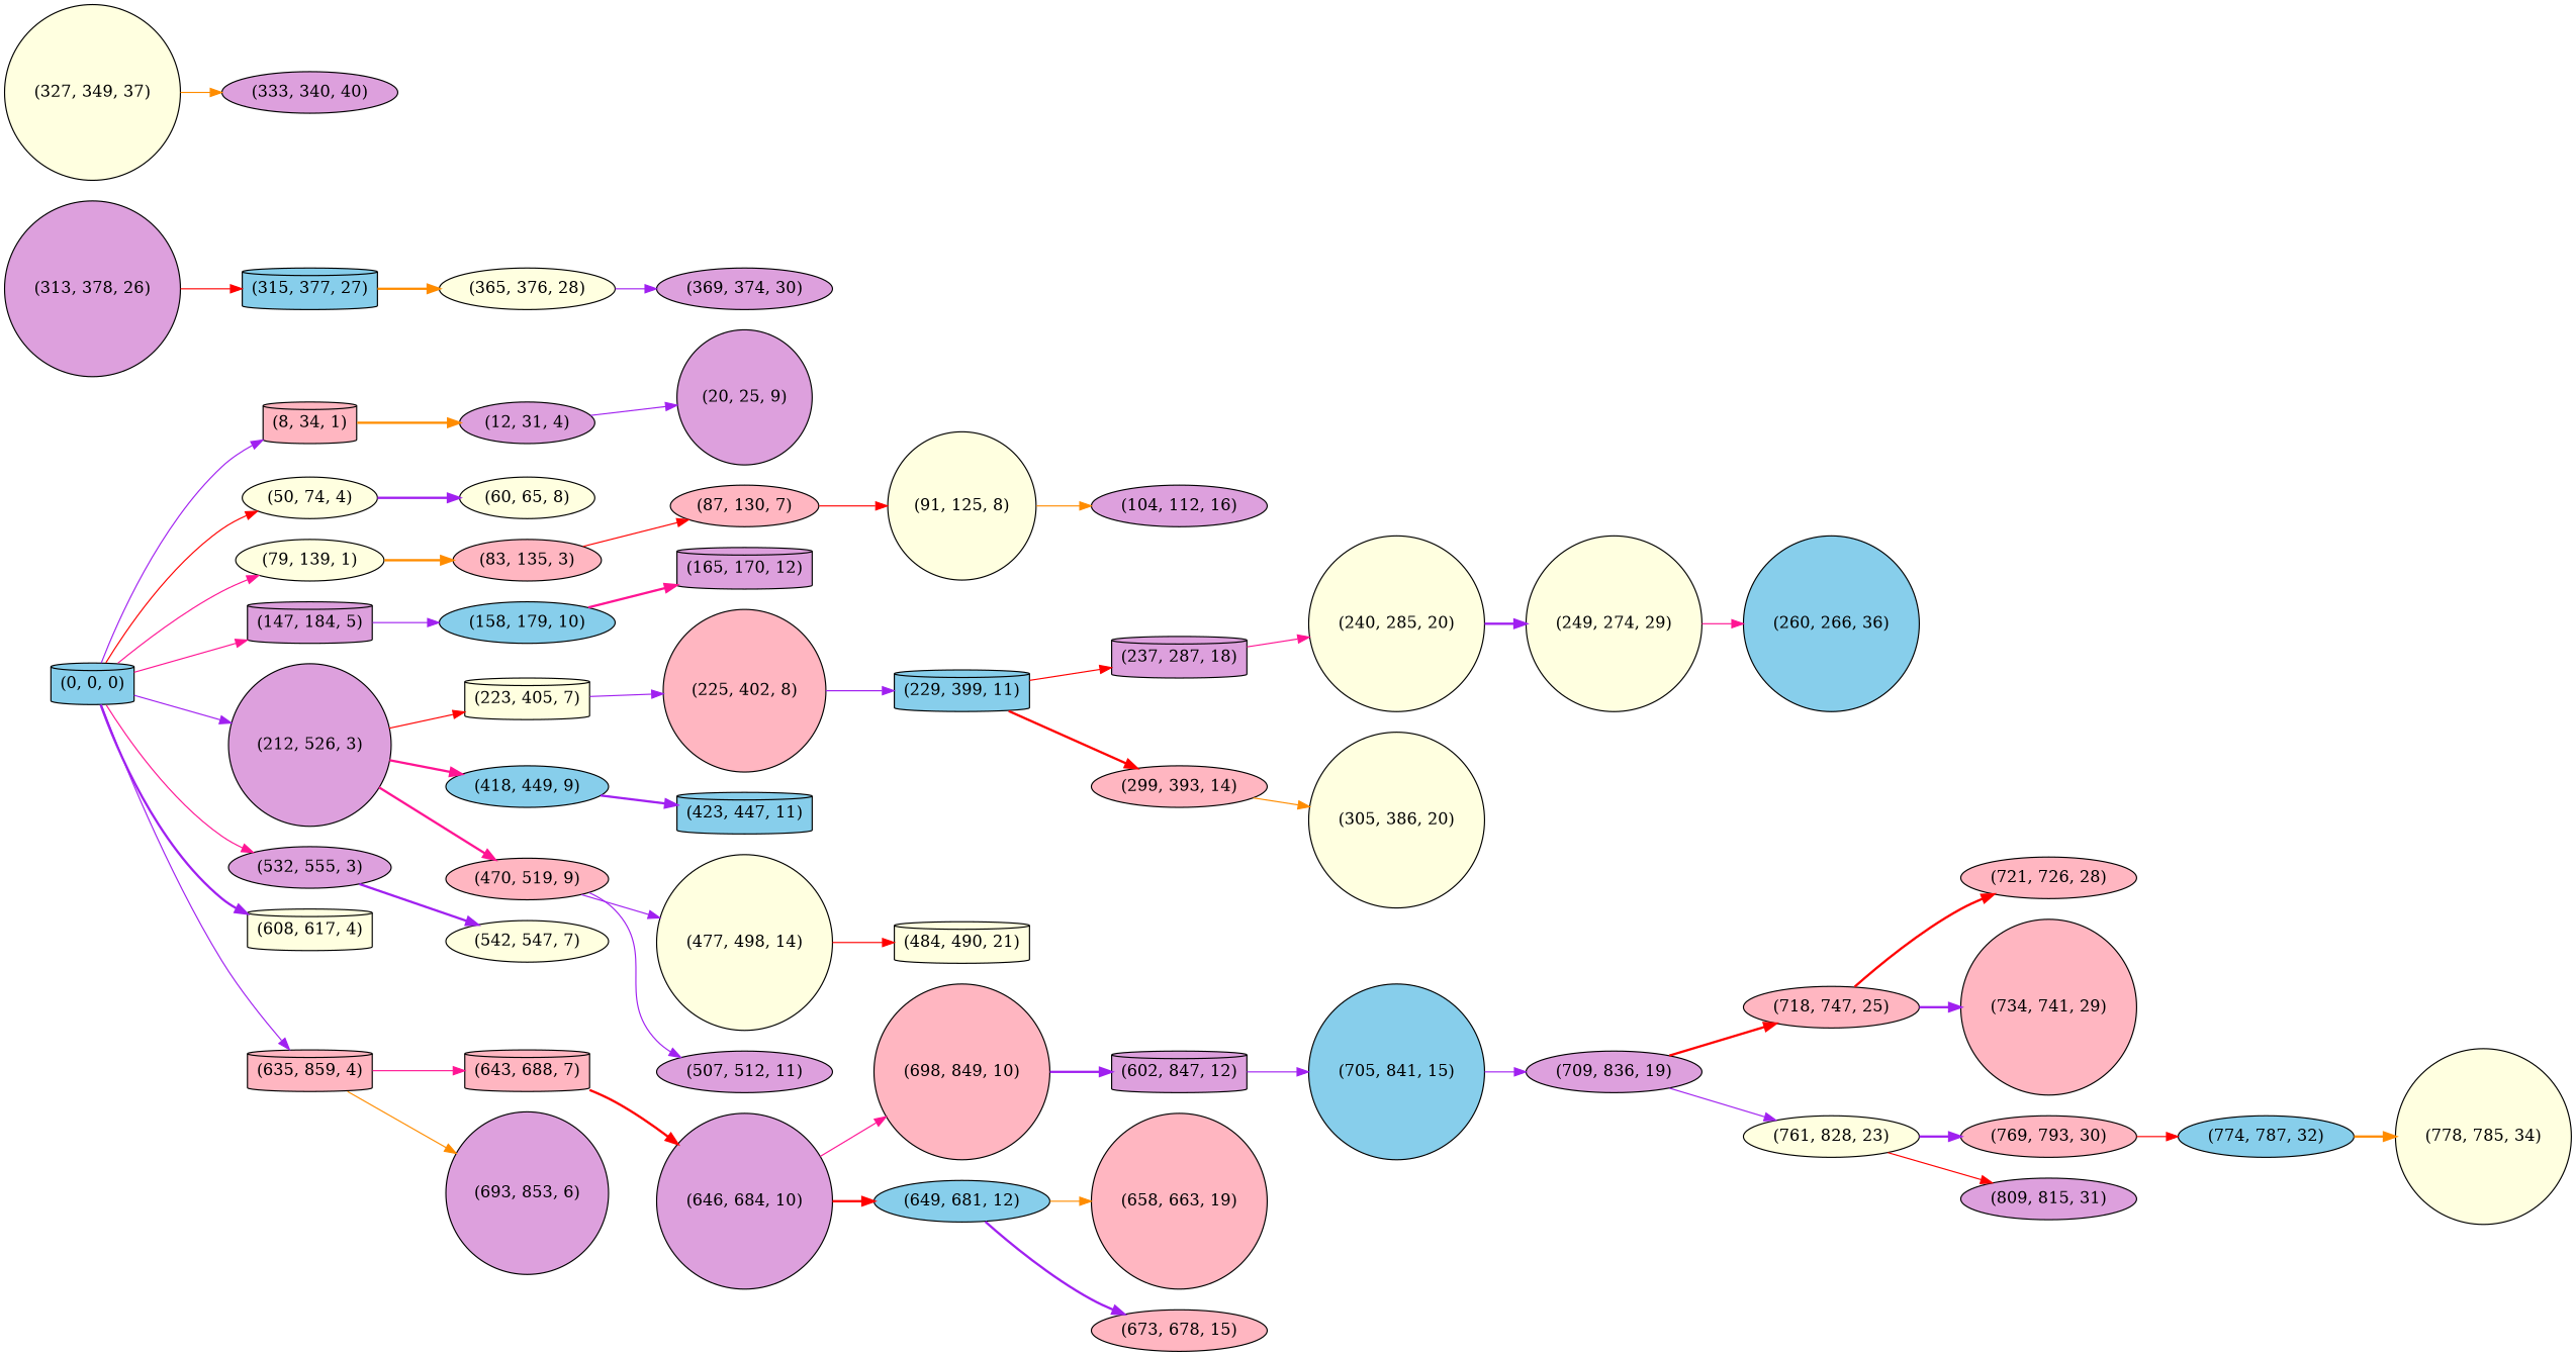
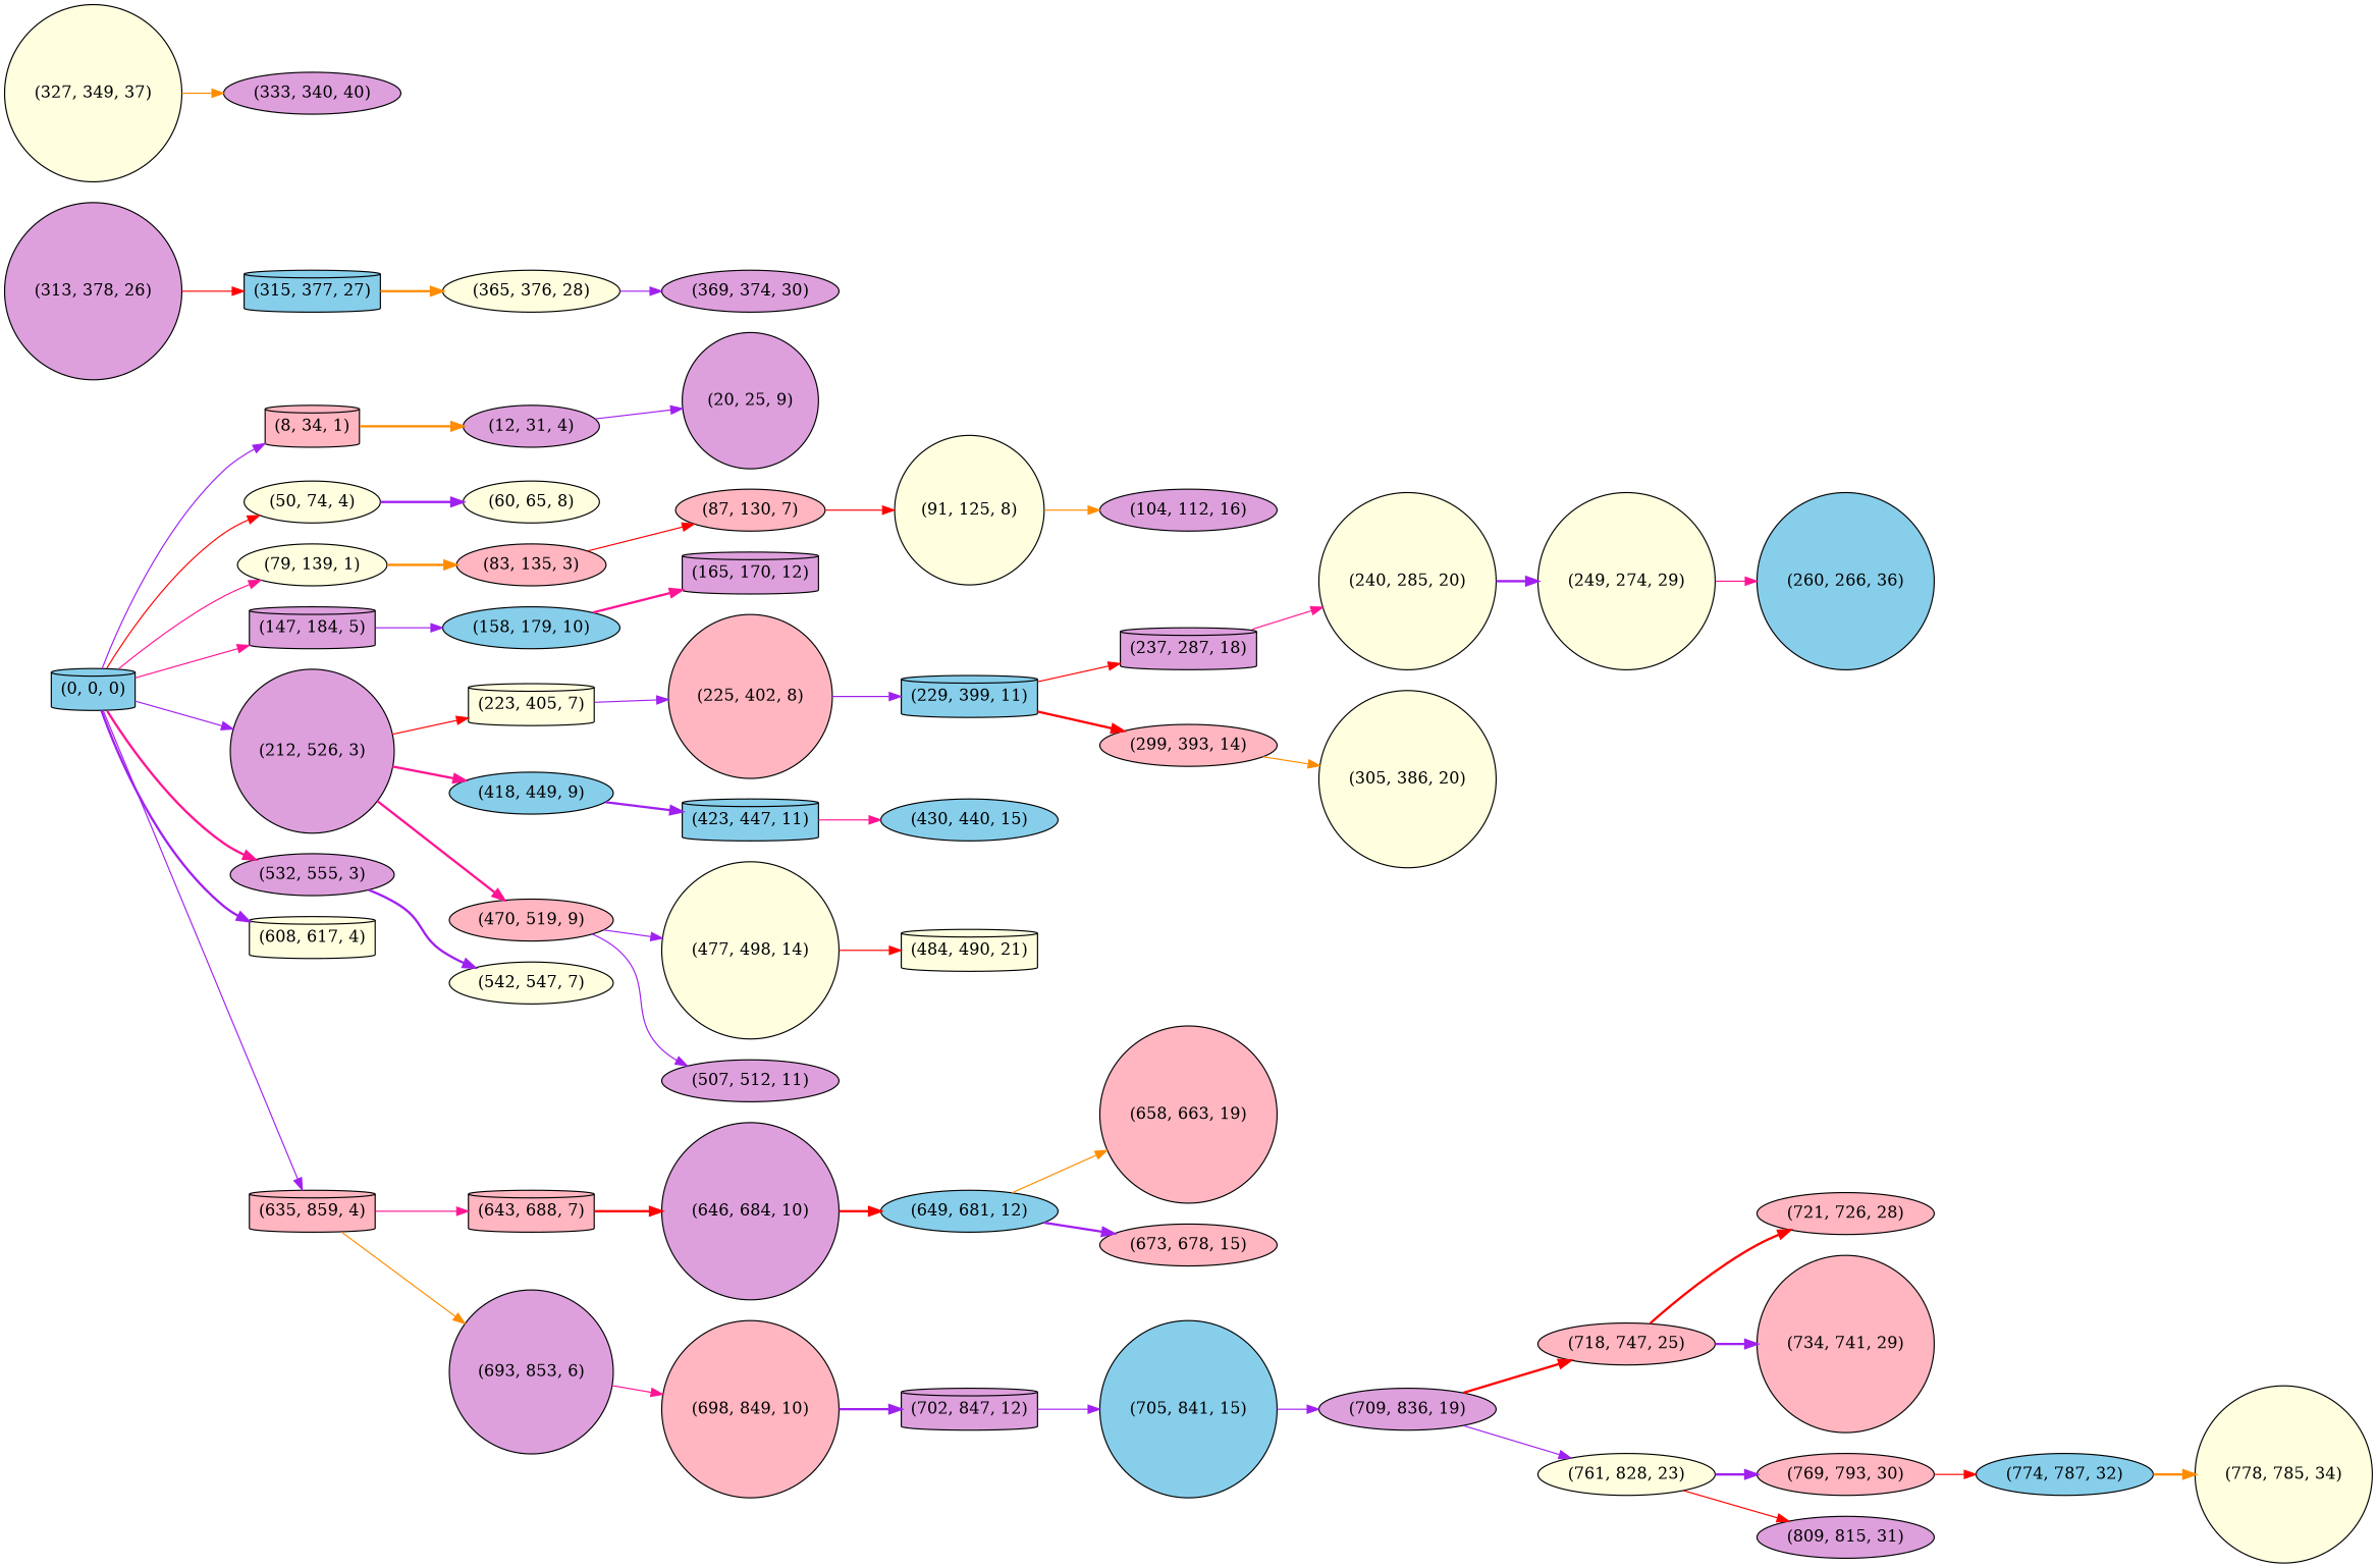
  digraph {
    rankdir=LR
    node [fillcolor=plum shape=ellipse style=filled]
    edge [color=purple style=solid]
    "(0, 0, 0)" [fillcolor=skyblue shape=cylinder]
    "(8, 34, 1)" [fillcolor=lightpink shape=cylinder]
    "(50, 74, 4)" [fillcolor=lightyellow]
    "(79, 139, 1)" [fillcolor=lightyellow]
    "(147, 184, 5)" [shape=cylinder]
    "(212, 526, 3)" [shape=circle]
    "(532, 555, 3)"
    "(608, 617, 4)" [fillcolor=lightyellow shape=cylinder]
    "(635, 859, 4)" [fillcolor=lightpink shape=cylinder]
    "(12, 31, 4)"
    "(60, 65, 8)" [fillcolor=lightyellow]
    "(83, 135, 3)" [fillcolor=lightpink]
    "(158, 179, 10)" [fillcolor=skyblue]
    "(223, 405, 7)" [fillcolor=lightyellow shape=cylinder]
    "(418, 449, 9)" [fillcolor=skyblue]
    "(470, 519, 9)" [fillcolor=lightpink]
    "(542, 547, 7)" [fillcolor=lightyellow]
    "(643, 688, 7)" [fillcolor=lightpink shape=cylinder]
    "(693, 853, 6)" [shape=circle]
    "(20, 25, 9)" [shape=circle]
    "(87, 130, 7)" [fillcolor=lightpink]
    "(91, 125, 8)" [fillcolor=lightyellow shape=circle]
    "(104, 112, 16)"
    "(165, 170, 12)" [shape=cylinder]
    "(225, 402, 8)" [fillcolor=lightpink shape=circle]
    "(423, 447, 11)" [fillcolor=skyblue shape=cylinder]
    "(477, 498, 14)" [fillcolor=lightyellow shape=circle]
    "(507, 512, 11)"
    "(229, 399, 11)" [fillcolor=skyblue shape=cylinder]
    "(237, 287, 18)" [shape=cylinder]
    "(299, 393, 14)" [fillcolor=lightpink]
    "(240, 285, 20)" [fillcolor=lightyellow shape=circle]
    "(305, 386, 20)" [fillcolor=lightyellow shape=circle]
    "(249, 274, 29)" [fillcolor=lightyellow shape=circle]
    "(260, 266, 36)" [fillcolor=skyblue shape=circle]
    "(313, 378, 26)" [shape=circle]
    "(315, 377, 27)" [fillcolor=skyblue shape=cylinder]
    "(365, 376, 28)" [fillcolor=lightyellow]
    "(369, 374, 30)"
    "(327, 349, 37)" [fillcolor=lightyellow shape=circle]
    "(333, 340, 40)"
+   "(430, 440, 15)" [fillcolor=skyblue]
    "(484, 490, 21)" [fillcolor=lightyellow shape=cylinder]
    "(646, 684, 10)" [shape=circle]
    "(698, 849, 10)" [fillcolor=lightpink shape=circle]
    "(649, 681, 12)" [fillcolor=skyblue]
    "(658, 663, 19)" [fillcolor=lightpink shape=circle]
    "(673, 678, 15)" [fillcolor=lightpink]
-   "(702, 847, 12)" [shape=cylinder label="(602, 847, 12)"]
+   "(702, 847, 12)" [shape=cylinder]
    "(705, 841, 15)" [fillcolor=skyblue shape=circle]
    "(709, 836, 19)"
    "(718, 747, 25)" [fillcolor=lightpink]
    "(761, 828, 23)" [fillcolor=lightyellow]
    "(721, 726, 28)" [fillcolor=lightpink]
    "(734, 741, 29)" [fillcolor=lightpink shape=circle]
    "(769, 793, 30)" [fillcolor=lightpink]
    "(809, 815, 31)"
    "(774, 787, 32)" [fillcolor=skyblue]
    "(778, 785, 34)" [fillcolor=lightyellow shape=circle]
    "(0, 0, 0)" -> "(8, 34, 1)"
    "(0, 0, 0)" -> "(50, 74, 4)" [color=red]
    "(0, 0, 0)" -> "(79, 139, 1)" [color=deeppink]
    "(0, 0, 0)" -> "(147, 184, 5)" [color=deeppink]
    "(0, 0, 0)" -> "(212, 526, 3)"
-   "(0, 0, 0)" -> "(532, 555, 3)" [color=deeppink]
+   "(0, 0, 0)" -> "(532, 555, 3)" [color=deeppink style=bold]
    "(0, 0, 0)" -> "(608, 617, 4)" [style=bold]
    "(0, 0, 0)" -> "(635, 859, 4)"
    "(8, 34, 1)" -> "(12, 31, 4)" [color=darkorange style=bold]
    "(50, 74, 4)" -> "(60, 65, 8)" [style=bold]
    "(79, 139, 1)" -> "(83, 135, 3)" [color=darkorange style=bold]
    "(147, 184, 5)" -> "(158, 179, 10)"
    "(212, 526, 3)" -> "(223, 405, 7)" [color=red]
    "(212, 526, 3)" -> "(418, 449, 9)" [color=deeppink style=bold]
    "(212, 526, 3)" -> "(470, 519, 9)" [color=deeppink style=bold]
    "(532, 555, 3)" -> "(542, 547, 7)" [style=bold]
    "(635, 859, 4)" -> "(643, 688, 7)" [color=deeppink]
    "(635, 859, 4)" -> "(693, 853, 6)" [color=darkorange]
    "(12, 31, 4)" -> "(20, 25, 9)"
    "(83, 135, 3)" -> "(87, 130, 7)" [color=red]
    "(158, 179, 10)" -> "(165, 170, 12)" [color=deeppink style=bold]
    "(223, 405, 7)" -> "(225, 402, 8)"
    "(418, 449, 9)" -> "(423, 447, 11)" [style=bold]
    "(470, 519, 9)" -> "(477, 498, 14)"
    "(470, 519, 9)" -> "(507, 512, 11)"
    "(643, 688, 7)" -> "(646, 684, 10)" [color=red style=bold]
-   "(646, 684, 10)" -> "(698, 849, 10)" [color=deeppink]
+   "(693, 853, 6)" -> "(698, 849, 10)" [color=deeppink]
    "(87, 130, 7)" -> "(91, 125, 8)" [color=red]
    "(91, 125, 8)" -> "(104, 112, 16)" [color=darkorange]
    "(225, 402, 8)" -> "(229, 399, 11)"
+   "(423, 447, 11)" -> "(430, 440, 15)" [color=deeppink]
    "(477, 498, 14)" -> "(484, 490, 21)" [color=red]
    "(229, 399, 11)" -> "(237, 287, 18)" [color=red]
    "(229, 399, 11)" -> "(299, 393, 14)" [color=red style=bold]
    "(237, 287, 18)" -> "(240, 285, 20)" [color=deeppink]
    "(299, 393, 14)" -> "(305, 386, 20)" [color=darkorange]
    "(240, 285, 20)" -> "(249, 274, 29)" [style=bold]
    "(249, 274, 29)" -> "(260, 266, 36)" [color=deeppink]
    "(313, 378, 26)" -> "(315, 377, 27)" [color=red]
    "(315, 377, 27)" -> "(365, 376, 28)" [color=darkorange style=bold]
    "(365, 376, 28)" -> "(369, 374, 30)"
    "(327, 349, 37)" -> "(333, 340, 40)" [color=darkorange]
    "(646, 684, 10)" -> "(649, 681, 12)" [color=red style=bold]
    "(698, 849, 10)" -> "(702, 847, 12)" [style=bold]
    "(649, 681, 12)" -> "(658, 663, 19)" [color=darkorange]
    "(649, 681, 12)" -> "(673, 678, 15)" [style=bold]
    "(702, 847, 12)" -> "(705, 841, 15)"
    "(705, 841, 15)" -> "(709, 836, 19)"
    "(709, 836, 19)" -> "(718, 747, 25)" [color=red style=bold]
    "(709, 836, 19)" -> "(761, 828, 23)"
    "(718, 747, 25)" -> "(721, 726, 28)" [color=red style=bold]
    "(718, 747, 25)" -> "(734, 741, 29)" [style=bold]
    "(761, 828, 23)" -> "(769, 793, 30)" [style=bold]
    "(761, 828, 23)" -> "(809, 815, 31)" [color=red]
    "(769, 793, 30)" -> "(774, 787, 32)" [color=red]
    "(774, 787, 32)" -> "(778, 785, 34)" [color=darkorange style=bold]
  }
